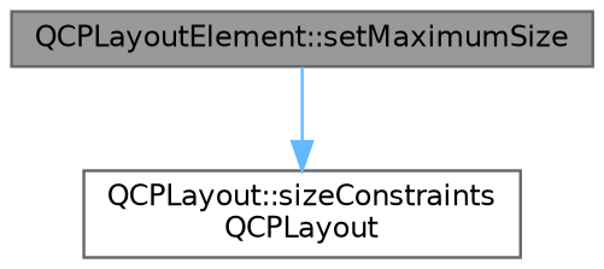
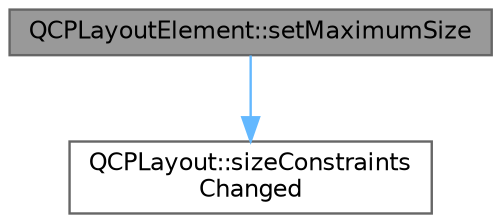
  digraph {
    rankdir=TB
    node [fontname=Helvetica fontsize=10 shape=box style=filled]
    n1 [color=gray40 fillcolor=grey60 fontcolor=black height=0.2 label="QCPLayoutElement::setMaximumSize" width=0.4]
-   n2 [color=grey40 fillcolor=white height=0.2 label="QCPLayout::sizeConstraints\lQCPLayout" width=0.4]
+   n2 [color=grey40 fillcolor=white height=0.2 label="QCPLayout::sizeConstraints\lChanged" width=0.4]
    n1 -> n2 [color=steelblue1 fontname=Helvetica fontsize=10 labelfontname=Helvetica labelfontsize=10 style=solid]
  }
